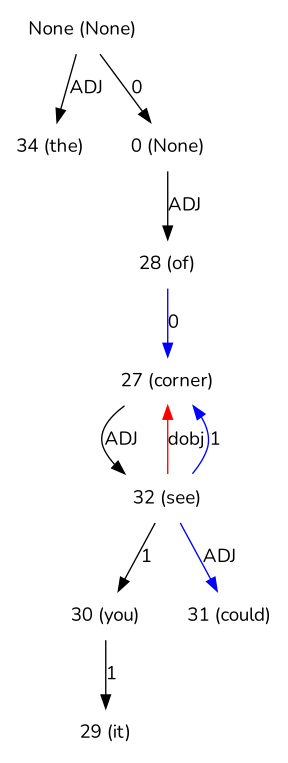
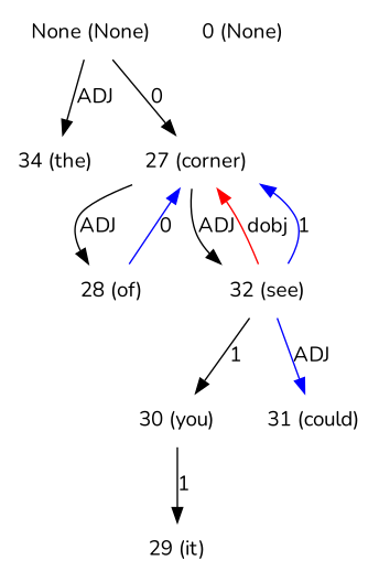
  digraph {
    fontname=Nunito
    node [color=deeppink fontname=Nunito shape=plaintext]
    edge [dir=forward fontname=Nunito]
    n1 [color=purple label="None (None)"]
    n2 [label="34 (the)"]
    n3 [label="27 (corner)"]
    n4 [color=red label="28 (of)"]
    n5 [color=black label="32 (see)"]
    n6 [color=black label="30 (you)"]
    n7 [color=purple label="31 (could)"]
    n8 [label="0 (None)"]
    n9 [color=red label="29 (it)"]
    n1 -> n2 [label=ADJ]
-   n1 -> n8 [label=0]
-   n8 -> n4 [label=ADJ]
+   n1 -> n3 [label=0]
+   n3 -> n4 [label=ADJ]
    n3 -> n5 [label=ADJ]
    n4 -> n3 [color=blue label=0]
    n5 -> n3 [color=red label=dobj]
    n5 -> n3 [color=blue label=1]
    n5 -> n6 [label=1]
    n5 -> n7 [color=blue label=ADJ]
    n6 -> n9 [label=1]
  }
